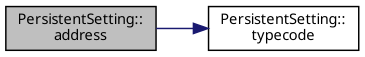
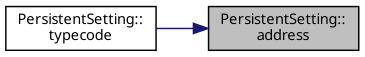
  digraph {
    rankdir=LR
    fontname="Noto Sans"
    node [color=black fontname="Noto Sans" fontsize=10 shape=record style=filled]
    n1 [fillcolor=grey75 fontcolor=black height=0.2 label="PersistentSetting::\laddress" width=0.4]
    n2 [fillcolor=white height=0.2 label="PersistentSetting::\ltypecode" width=0.4]
-   n1 -> n2 [color=midnightblue fontname="Noto Sans" fontsize=10 labelfontname=Helvetica labelfontsize=10 style=solid]
+   n2 -> n1 [color=midnightblue fontname="Noto Sans" fontsize=10 labelfontname=Helvetica labelfontsize=10 style=solid]
  }
